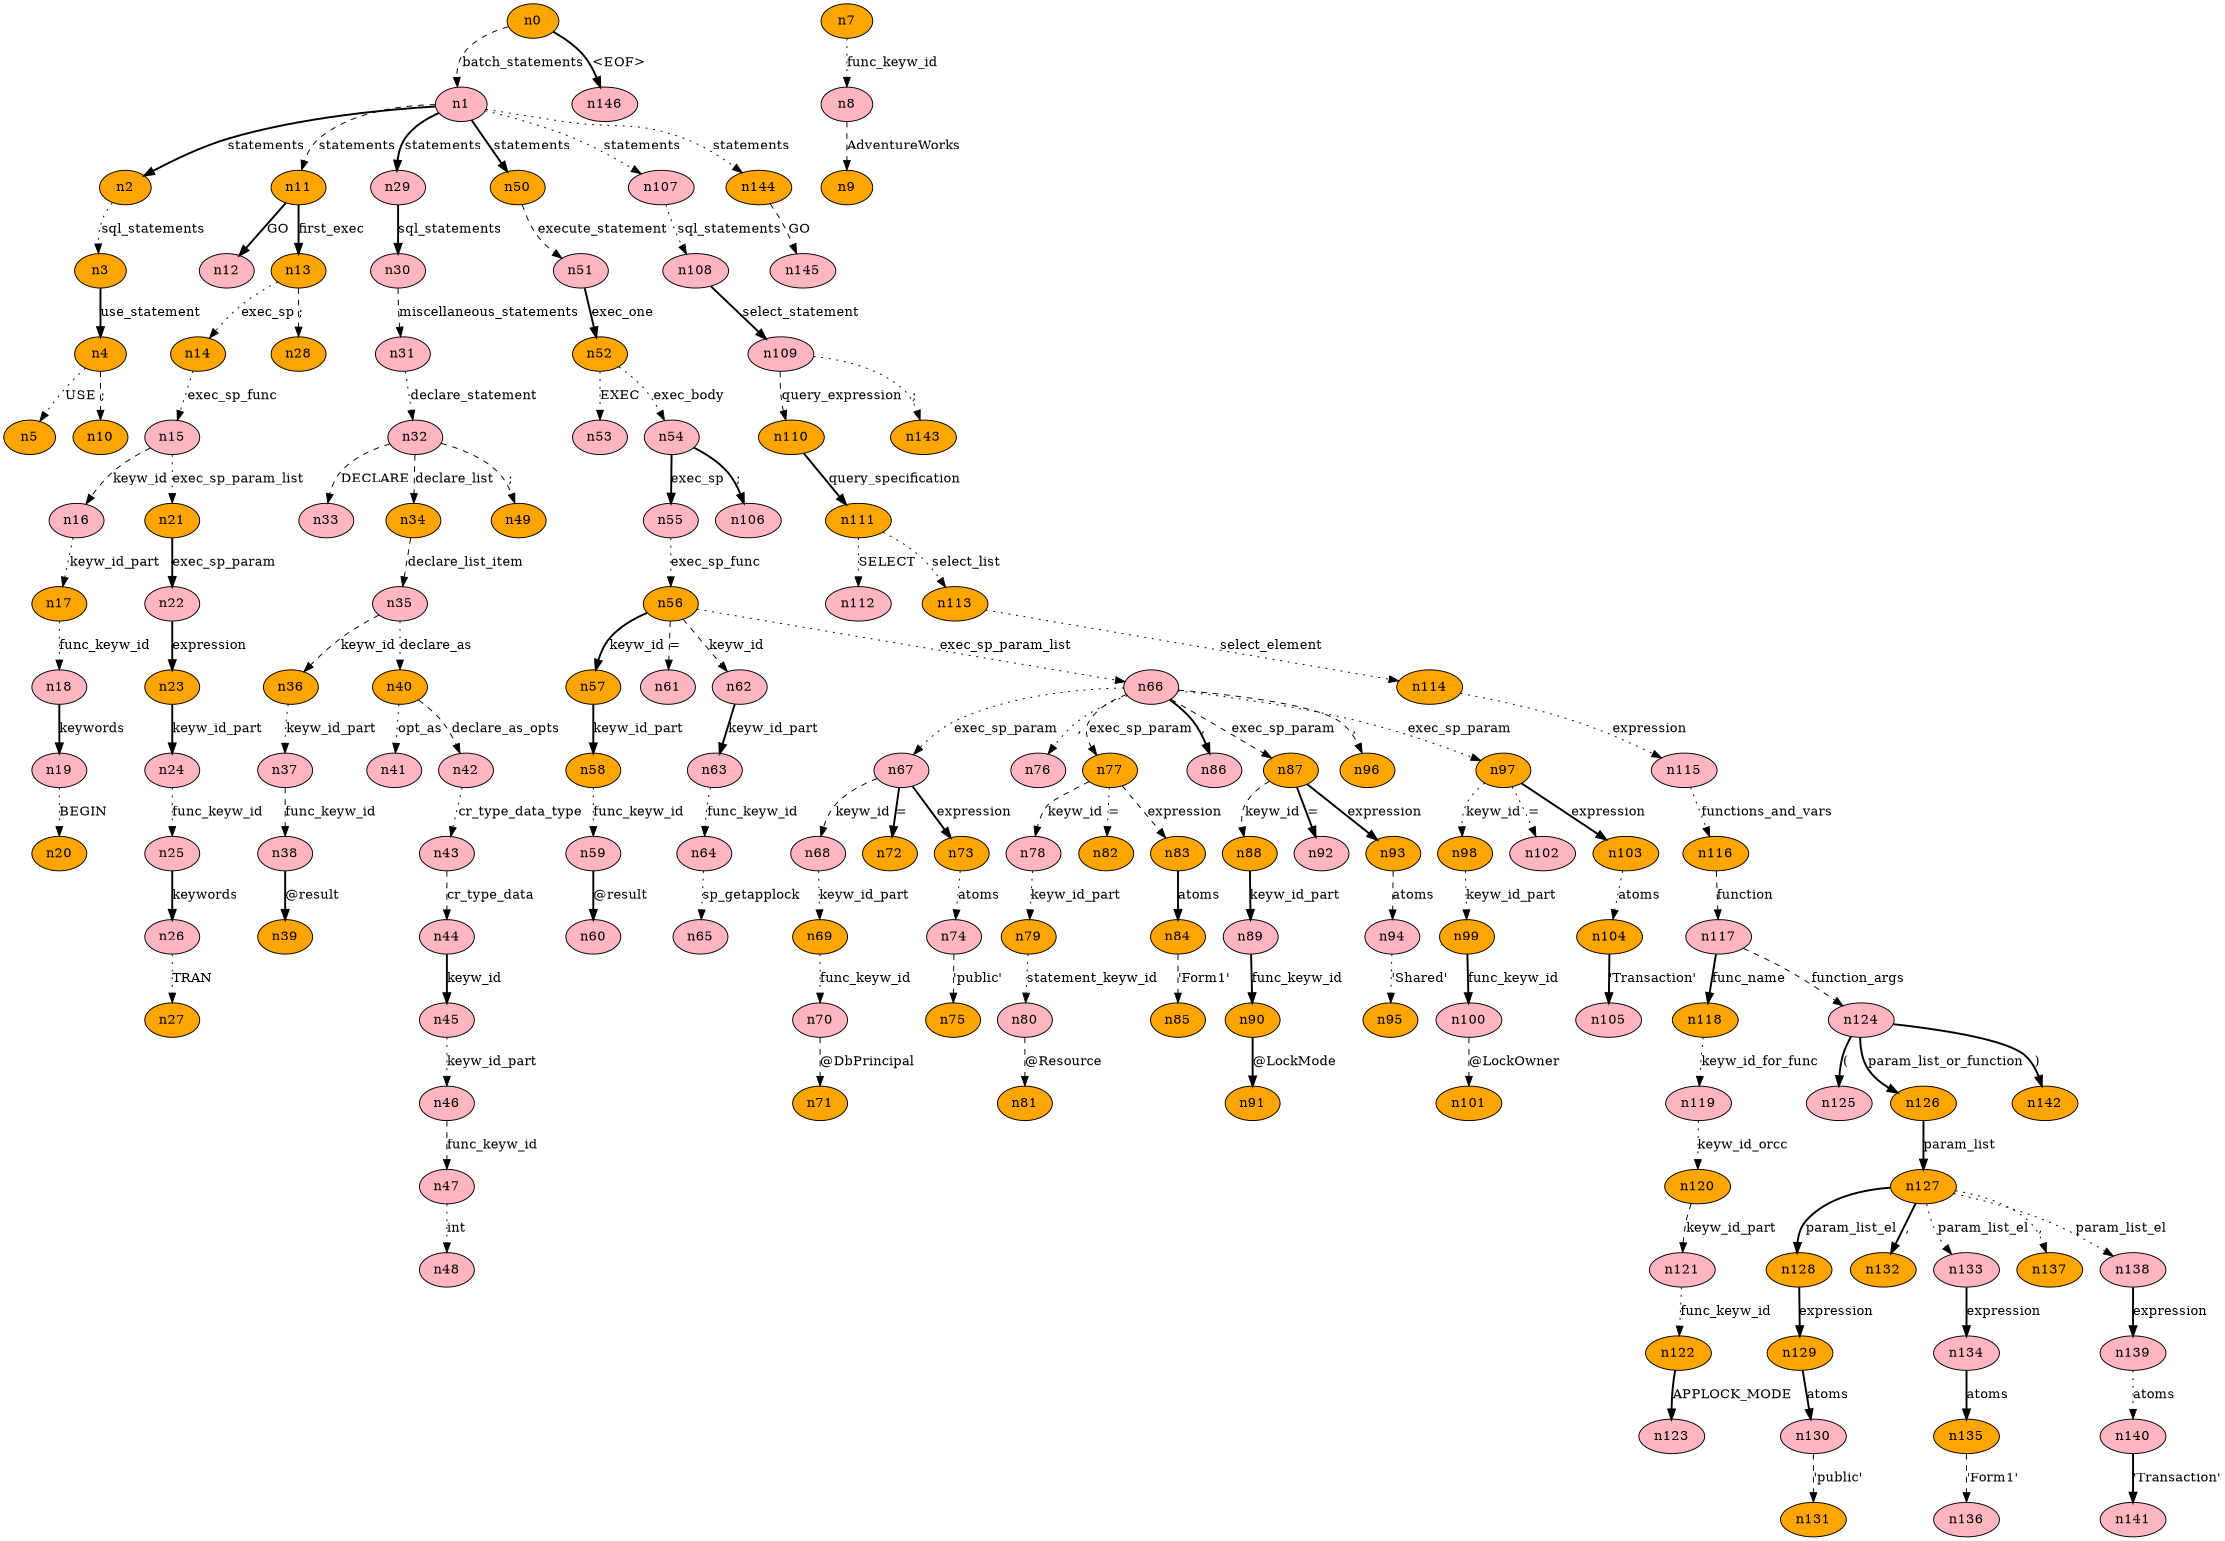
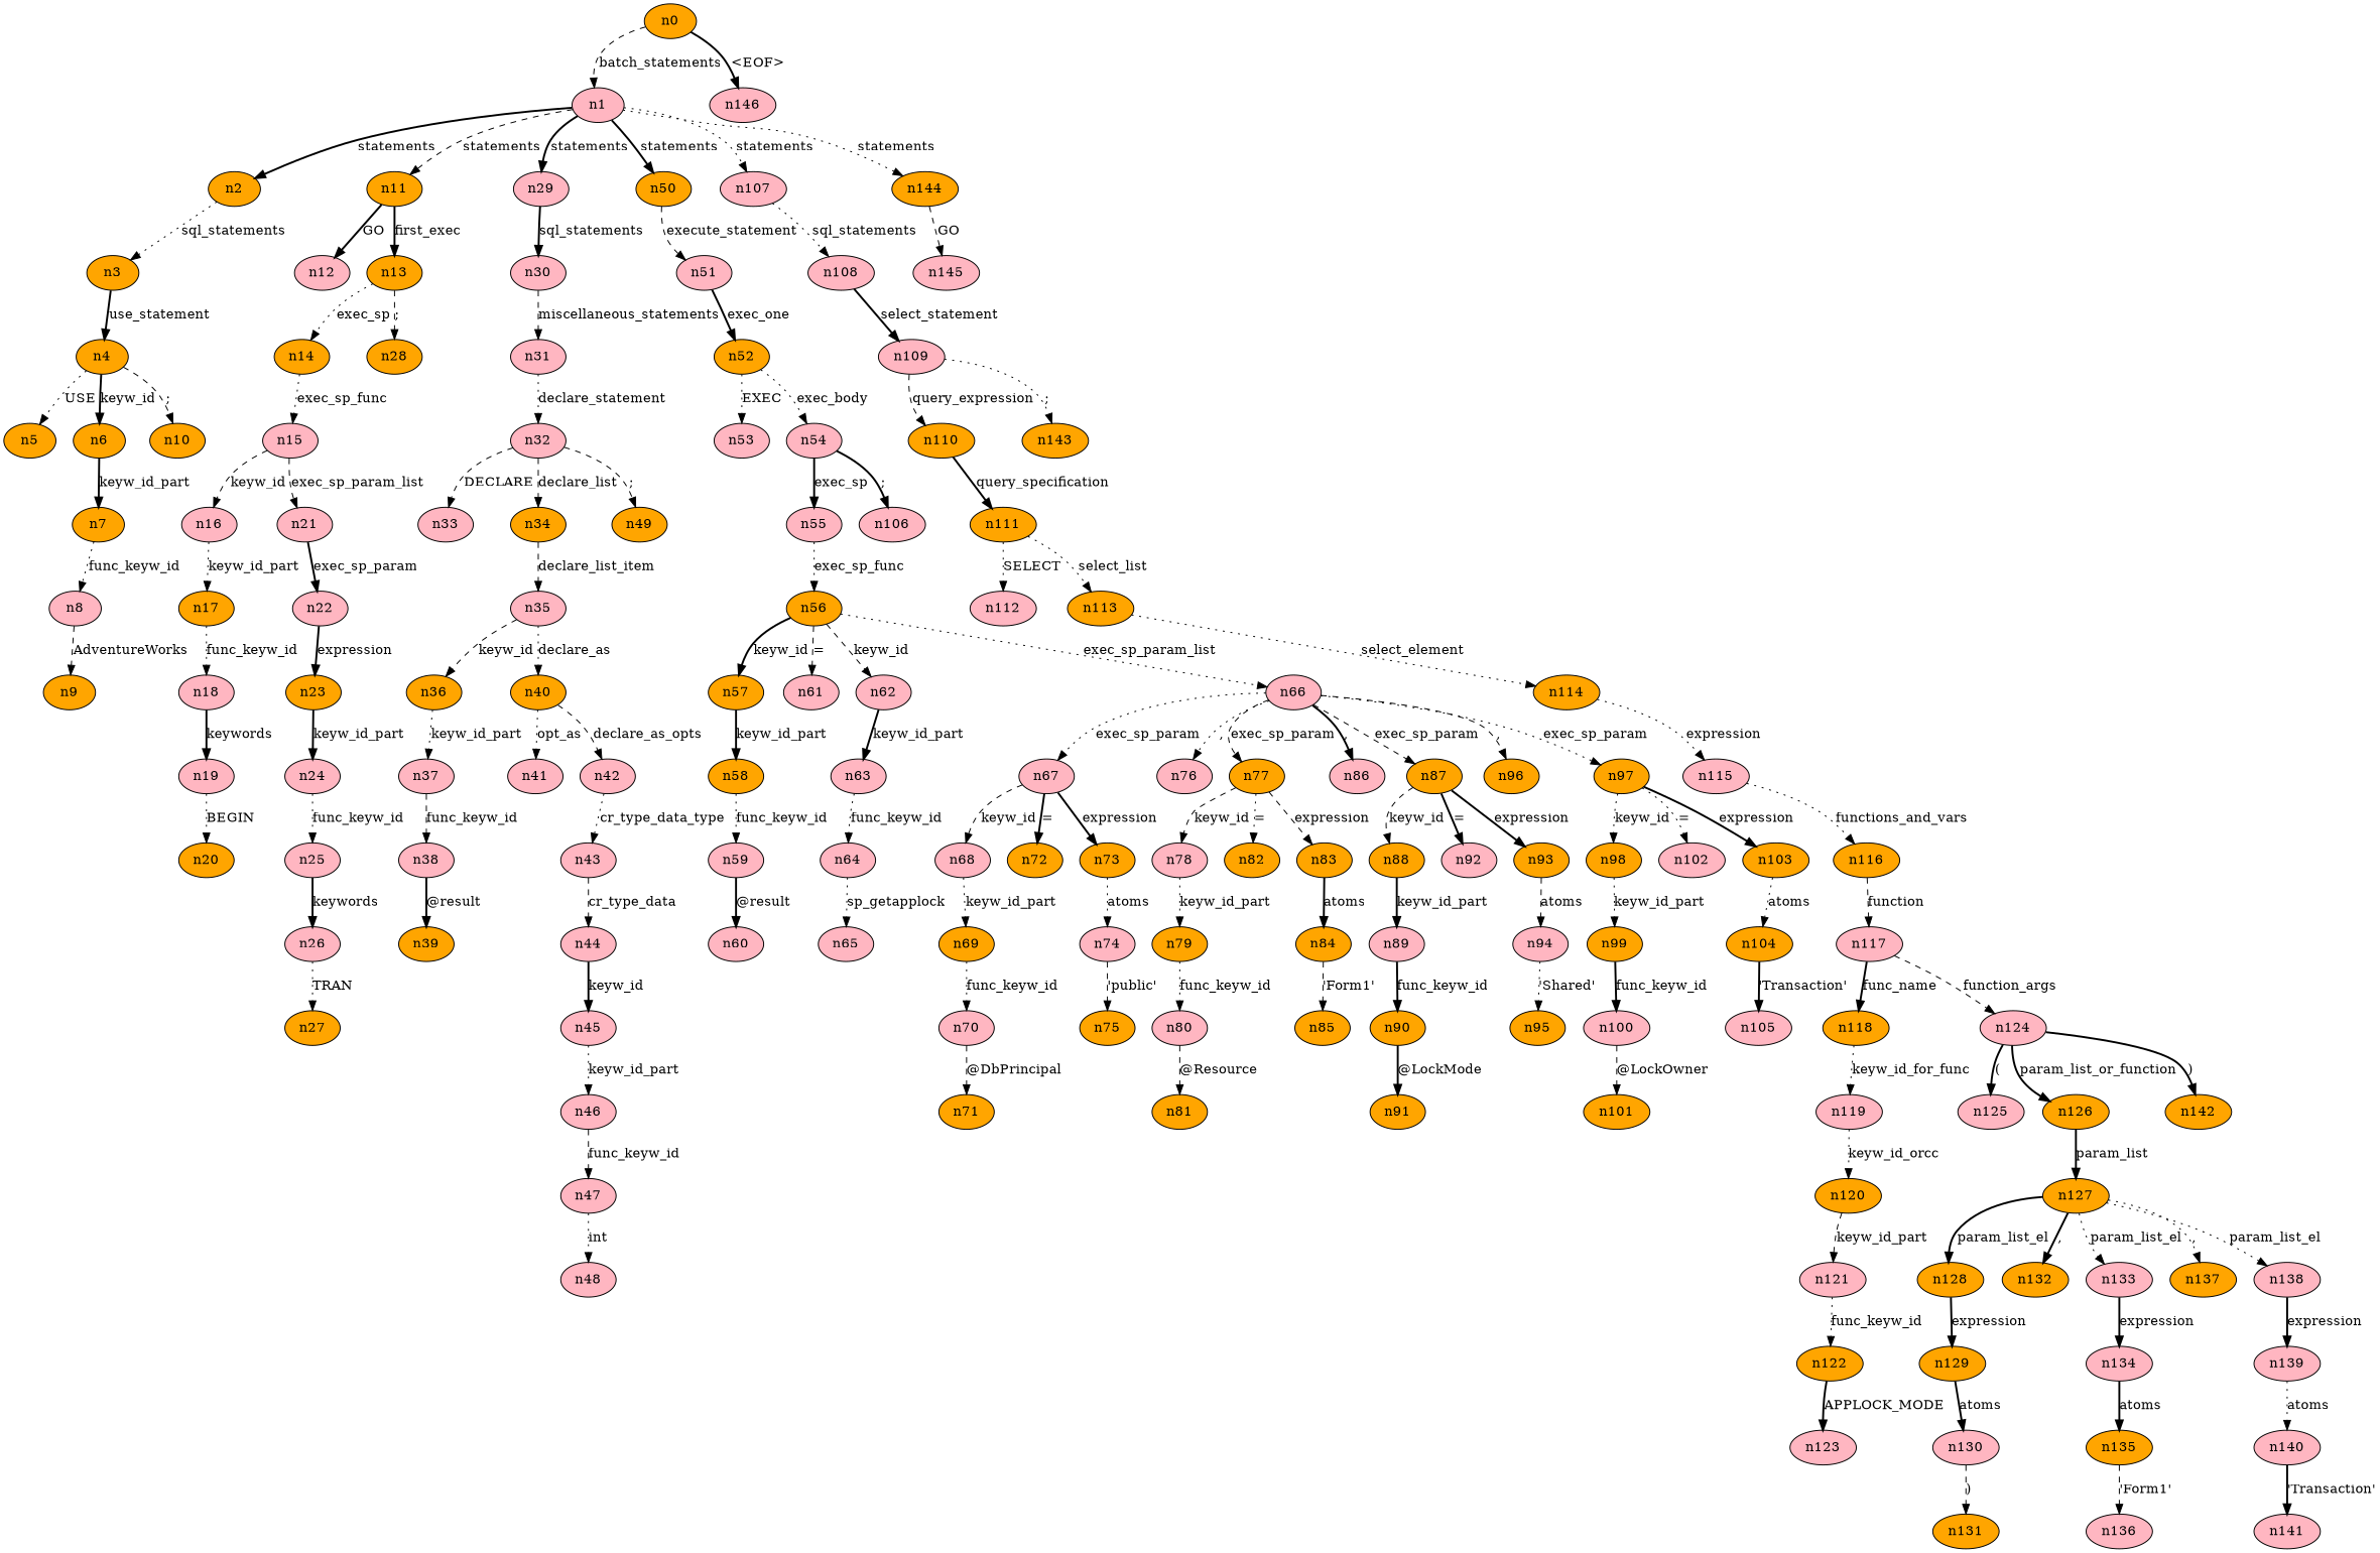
  digraph {
    node [fillcolor=lightpink style=filled]
    edge [style=dotted]
    n0 [fillcolor=orange]
    n1
    n146
    n2 [fillcolor=orange]
    n11 [fillcolor=orange]
    n29
    n50 [fillcolor=orange]
    n107
    n144 [fillcolor=orange]
    n3 [fillcolor=orange]
    n12
    n13 [fillcolor=orange]
    n30
    n51
    n108
    n145
    n4 [fillcolor=orange]
    n5 [fillcolor=orange]
+   n6 [fillcolor=orange]
    n10 [fillcolor=orange]
    n7 [fillcolor=orange]
    n8
    n9 [fillcolor=orange]
    n14 [fillcolor=orange]
    n28 [fillcolor=orange]
    n15
    n16
-   n21 [fillcolor=orange]
+   n21
    n17 [fillcolor=orange]
    n22
    n18
    n19
    n20 [fillcolor=orange]
    n23 [fillcolor=orange]
    n24
    n25
    n26
    n27 [fillcolor=orange]
    n31
    n32
    n33
    n34 [fillcolor=orange]
    n49 [fillcolor=orange]
    n35
    n36 [fillcolor=orange]
    n40 [fillcolor=orange]
    n37
    n41
    n42
    n38
    n39 [fillcolor=orange]
    n43
    n44
    n45
    n46
    n47
    n48
    n52 [fillcolor=orange]
    n53
    n54
    n55
    n106
    n56 [fillcolor=orange]
    n57 [fillcolor=orange]
    n61
    n62
    n66
    n58 [fillcolor=orange]
    n63
    n67
    n76
    n77 [fillcolor=orange]
    n86
    n87 [fillcolor=orange]
    n96 [fillcolor=orange]
    n97 [fillcolor=orange]
    n59
    n60
    n64
    n65
    n68
    n72 [fillcolor=orange]
    n73 [fillcolor=orange]
    n78
    n82 [fillcolor=orange]
    n83 [fillcolor=orange]
    n88 [fillcolor=orange]
    n92
    n93 [fillcolor=orange]
    n98 [fillcolor=orange]
    n102
    n103 [fillcolor=orange]
    n69 [fillcolor=orange]
    n74
    n70
    n71 [fillcolor=orange]
    n75 [fillcolor=orange]
    n79 [fillcolor=orange]
    n84 [fillcolor=orange]
    n80
    n81 [fillcolor=orange]
    n85 [fillcolor=orange]
    n89
    n94
    n90 [fillcolor=orange]
    n91 [fillcolor=orange]
    n95 [fillcolor=orange]
    n99 [fillcolor=orange]
    n104 [fillcolor=orange]
    n100
    n101 [fillcolor=orange]
    n105
    n109
    n110 [fillcolor=orange]
    n143 [fillcolor=orange]
    n111 [fillcolor=orange]
    n112
    n113 [fillcolor=orange]
    n114 [fillcolor=orange]
    n115
    n116 [fillcolor=orange]
    n117
    n118 [fillcolor=orange]
    n124
    n119
    n125
    n126 [fillcolor=orange]
    n142 [fillcolor=orange]
    n120 [fillcolor=orange]
    n121
    n122 [fillcolor=orange]
    n123
    n127 [fillcolor=orange]
    n128 [fillcolor=orange]
    n132 [fillcolor=orange]
    n133
    n137 [fillcolor=orange]
    n138
    n129 [fillcolor=orange]
    n134
    n139
    n130
    n131 [fillcolor=orange]
    n135 [fillcolor=orange]
    n136
    n140
    n141
    n0 -> n1 [label=batch_statements style=dashed]
    n0 -> n146 [label="<EOF>" style=bold]
    n1 -> n2 [label=statements style=bold]
    n1 -> n11 [label=statements style=dashed]
    n1 -> n29 [label=statements style=bold]
    n1 -> n50 [label=statements style=bold]
    n1 -> n107 [label=statements]
    n1 -> n144 [label=statements]
    n2 -> n3 [label=sql_statements]
    n11 -> n12 [label=GO style=bold]
    n11 -> n13 [label=first_exec style=bold]
    n29 -> n30 [label=sql_statements style=bold]
    n50 -> n51 [label=execute_statement style=dashed]
    n107 -> n108 [label=sql_statements]
    n144 -> n145 [label=GO style=dashed]
    n3 -> n4 [label=use_statement style=bold]
    n13 -> n14 [label=exec_sp]
    n13 -> n28 [label=";" style=dashed]
    n30 -> n31 [label=miscellaneous_statements style=dashed]
    n51 -> n52 [label=exec_one style=bold]
    n108 -> n109 [label=select_statement style=bold]
    n4 -> n5 [label=USE]
+   n4 -> n6 [label=keyw_id style=bold]
    n4 -> n10 [label=";" style=dashed]
+   n6 -> n7 [label=keyw_id_part style=bold]
    n7 -> n8 [label=func_keyw_id]
    n8 -> n9 [label=AdventureWorks style=dashed]
    n14 -> n15 [label=exec_sp_func]
    n15 -> n16 [label=keyw_id style=dashed]
-   n15 -> n21 [label=exec_sp_param_list]
+   n15 -> n21 [label=exec_sp_param_list style=dashed]
    n16 -> n17 [label=keyw_id_part]
    n21 -> n22 [label=exec_sp_param style=bold]
    n17 -> n18 [label=func_keyw_id]
    n22 -> n23 [label=expression style=bold]
    n18 -> n19 [label=keywords style=bold]
    n19 -> n20 [label=BEGIN]
    n23 -> n24 [label=keyw_id_part style=bold]
    n24 -> n25 [label=func_keyw_id]
    n25 -> n26 [label=keywords style=bold]
    n26 -> n27 [label=TRAN]
    n31 -> n32 [label=declare_statement]
    n32 -> n33 [label=DECLARE style=dashed]
    n32 -> n34 [label=declare_list style=dashed]
    n32 -> n49 [label=";" style=dashed]
    n34 -> n35 [label=declare_list_item style=dashed]
    n35 -> n36 [label=keyw_id style=dashed]
    n35 -> n40 [label=declare_as]
    n36 -> n37 [label=keyw_id_part]
    n40 -> n41 [label=opt_as]
    n40 -> n42 [label=declare_as_opts style=dashed]
    n37 -> n38 [label=func_keyw_id style=dashed]
    n42 -> n43 [label=cr_type_data_type]
    n38 -> n39 [label="@result" style=bold]
    n43 -> n44 [label=cr_type_data style=dashed]
    n44 -> n45 [label=keyw_id style=bold]
    n45 -> n46 [label=keyw_id_part]
    n46 -> n47 [label=func_keyw_id style=dashed]
    n47 -> n48 [label=int]
    n52 -> n53 [label=EXEC]
    n52 -> n54 [label=exec_body]
    n54 -> n55 [label=exec_sp style=bold]
    n54 -> n106 [label=";" style=bold]
    n55 -> n56 [label=exec_sp_func]
    n56 -> n57 [label=keyw_id style=bold]
    n56 -> n61 [label="=" style=dashed]
    n56 -> n62 [label=keyw_id style=dashed]
    n56 -> n66 [label=exec_sp_param_list]
    n57 -> n58 [label=keyw_id_part style=bold]
    n62 -> n63 [label=keyw_id_part style=bold]
    n66 -> n67 [label=exec_sp_param]
    n66 -> n76 [label=","]
    n66 -> n77 [label=exec_sp_param style=dashed]
    n66 -> n86 [label="," style=bold]
    n66 -> n87 [label=exec_sp_param style=dashed]
    n66 -> n96 [label="," style=dashed]
    n66 -> n97 [label=exec_sp_param]
    n58 -> n59 [label=func_keyw_id]
    n63 -> n64 [label=func_keyw_id]
    n67 -> n68 [label=keyw_id style=dashed]
    n67 -> n72 [label="=" style=bold]
    n67 -> n73 [label=expression style=bold]
    n77 -> n78 [label=keyw_id style=dashed]
    n77 -> n82 [label="="]
    n77 -> n83 [label=expression style=dashed]
    n87 -> n88 [label=keyw_id style=dashed]
    n87 -> n92 [label="=" style=bold]
    n87 -> n93 [label=expression style=bold]
    n97 -> n98 [label=keyw_id]
    n97 -> n102 [label="="]
    n97 -> n103 [label=expression style=bold]
    n59 -> n60 [label="@result" style=bold]
    n64 -> n65 [label=sp_getapplock]
    n68 -> n69 [label=keyw_id_part]
    n73 -> n74 [label=atoms]
    n78 -> n79 [label=keyw_id_part]
    n83 -> n84 [label=atoms style=bold]
    n88 -> n89 [label=keyw_id_part style=bold]
    n93 -> n94 [label=atoms style=dashed]
    n98 -> n99 [label=keyw_id_part]
    n103 -> n104 [label=atoms]
    n69 -> n70 [label=func_keyw_id]
    n74 -> n75 [label="'public'" style=dashed]
    n70 -> n71 [label="@DbPrincipal" style=dashed]
-   n79 -> n80 [label=statement_keyw_id]
+   n79 -> n80 [label=func_keyw_id]
    n84 -> n85 [label="'Form1'" style=dashed]
    n80 -> n81 [label="@Resource" style=dashed]
    n89 -> n90 [label=func_keyw_id style=bold]
    n94 -> n95 [label="'Shared'"]
    n90 -> n91 [label="@LockMode" style=bold]
    n99 -> n100 [label=func_keyw_id style=bold]
    n104 -> n105 [label="'Transaction'" style=bold]
    n100 -> n101 [label="@LockOwner" style=dashed]
    n109 -> n110 [label=query_expression style=dashed]
    n109 -> n143 [label=";"]
    n110 -> n111 [label=query_specification style=bold]
    n111 -> n112 [label=SELECT]
    n111 -> n113 [label=select_list]
    n113 -> n114 [label=select_element]
    n114 -> n115 [label=expression]
    n115 -> n116 [label=functions_and_vars]
    n116 -> n117 [label=function style=dashed]
    n117 -> n118 [label=func_name style=bold]
    n117 -> n124 [label=function_args style=dashed]
    n118 -> n119 [label=keyw_id_for_func]
    n124 -> n125 [label="(" style=bold]
    n124 -> n126 [label=param_list_or_function style=bold]
    n124 -> n142 [label=")" style=bold]
    n119 -> n120 [label=keyw_id_orcc]
    n126 -> n127 [label=param_list style=bold]
    n120 -> n121 [label=keyw_id_part style=dashed]
    n121 -> n122 [label=func_keyw_id]
    n122 -> n123 [label=APPLOCK_MODE style=bold]
    n127 -> n128 [label=param_list_el style=bold]
    n127 -> n132 [label="," style=bold]
    n127 -> n133 [label=param_list_el]
    n127 -> n137 [label=","]
    n127 -> n138 [label=param_list_el]
    n128 -> n129 [label=expression style=bold]
    n133 -> n134 [label=expression style=bold]
    n138 -> n139 [label=expression style=bold]
    n129 -> n130 [label=atoms style=bold]
    n134 -> n135 [label=atoms style=bold]
    n139 -> n140 [label=atoms]
-   n130 -> n131 [label="'public'" style=dashed]
+   n130 -> n131 [label=")" style=dashed]
    n135 -> n136 [label="'Form1'" style=dashed]
    n140 -> n141 [label="'Transaction'" style=bold]
  }
